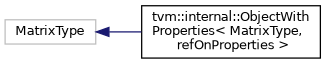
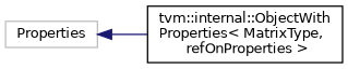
  digraph {
    rankdir=LR
    node [fillcolor=white fontname=Helvetica fontsize=10 shape=record style=filled]
-   n1 [color=grey75 height=0.2 label=MatrixType width=0.4]
+   n1 [color=grey75 height=0.2 label=Properties width=0.4]
    n2 [color=black height=0.2 label="tvm::internal::ObjectWith\lProperties\< MatrixType,\l refOnProperties \>" width=0.4]
    n1 -> n2 [color=midnightblue dir=back fontname=Helvetica fontsize=10 labelfontname=Helvetica labelfontsize=10 style=solid]
  }
